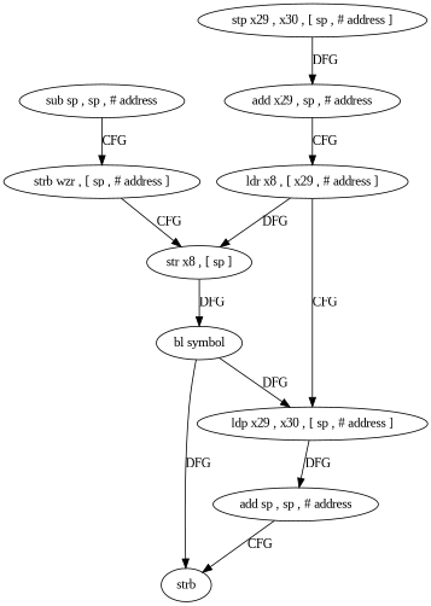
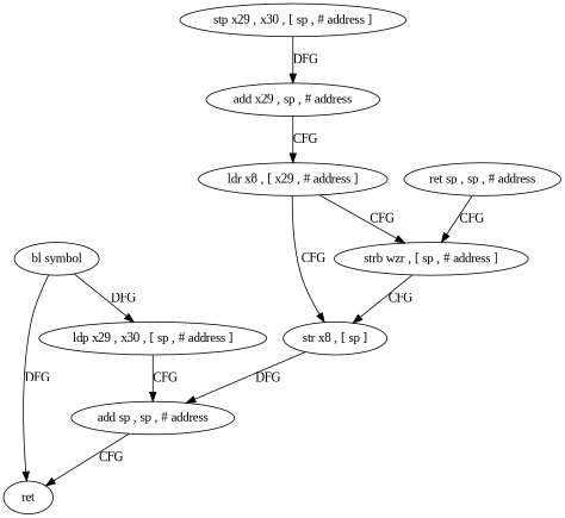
  digraph {
    fontname="Liberation Serif"
    node [fontname="Liberation Serif"]
    edge [fontname="Liberation Serif"]
-   n1 [label="sub sp , sp , # address"]
+   n1 [label="ret sp , sp , # address"]
    n2 [label="strb wzr , [ sp , # address ]"]
    n3 [label="stp x29 , x30 , [ sp , # address ]"]
    n4 [label="add x29 , sp , # address"]
    n5 [label="ldr x8 , [ x29 , # address ]"]
    n6 [label="str x8 , [ sp ]"]
    n7 [label="bl symbol"]
    n8 [label="ldp x29 , x30 , [ sp , # address ]"]
-   n9 [label=strb]
+   n9 [label=ret]
    n10 [label="add sp , sp , # address"]
    n1 -> n2 [label=CFG]
    n2 -> n6 [label=CFG]
    n3 -> n4 [label=DFG]
    n4 -> n5 [label=CFG]
-   n5 -> n8 [label=CFG]
-   n5 -> n6 [label=DFG]
-   n6 -> n7 [label=DFG]
+   n5 -> n2 [label=CFG]
+   n5 -> n6 [label=CFG]
+   n6 -> n10 [label=DFG]
    n7 -> n8 [label=DFG]
    n7 -> n9 [label=DFG]
-   n8 -> n10 [label=DFG]
+   n8 -> n10 [label=CFG]
    n10 -> n9 [label=CFG]
  }
